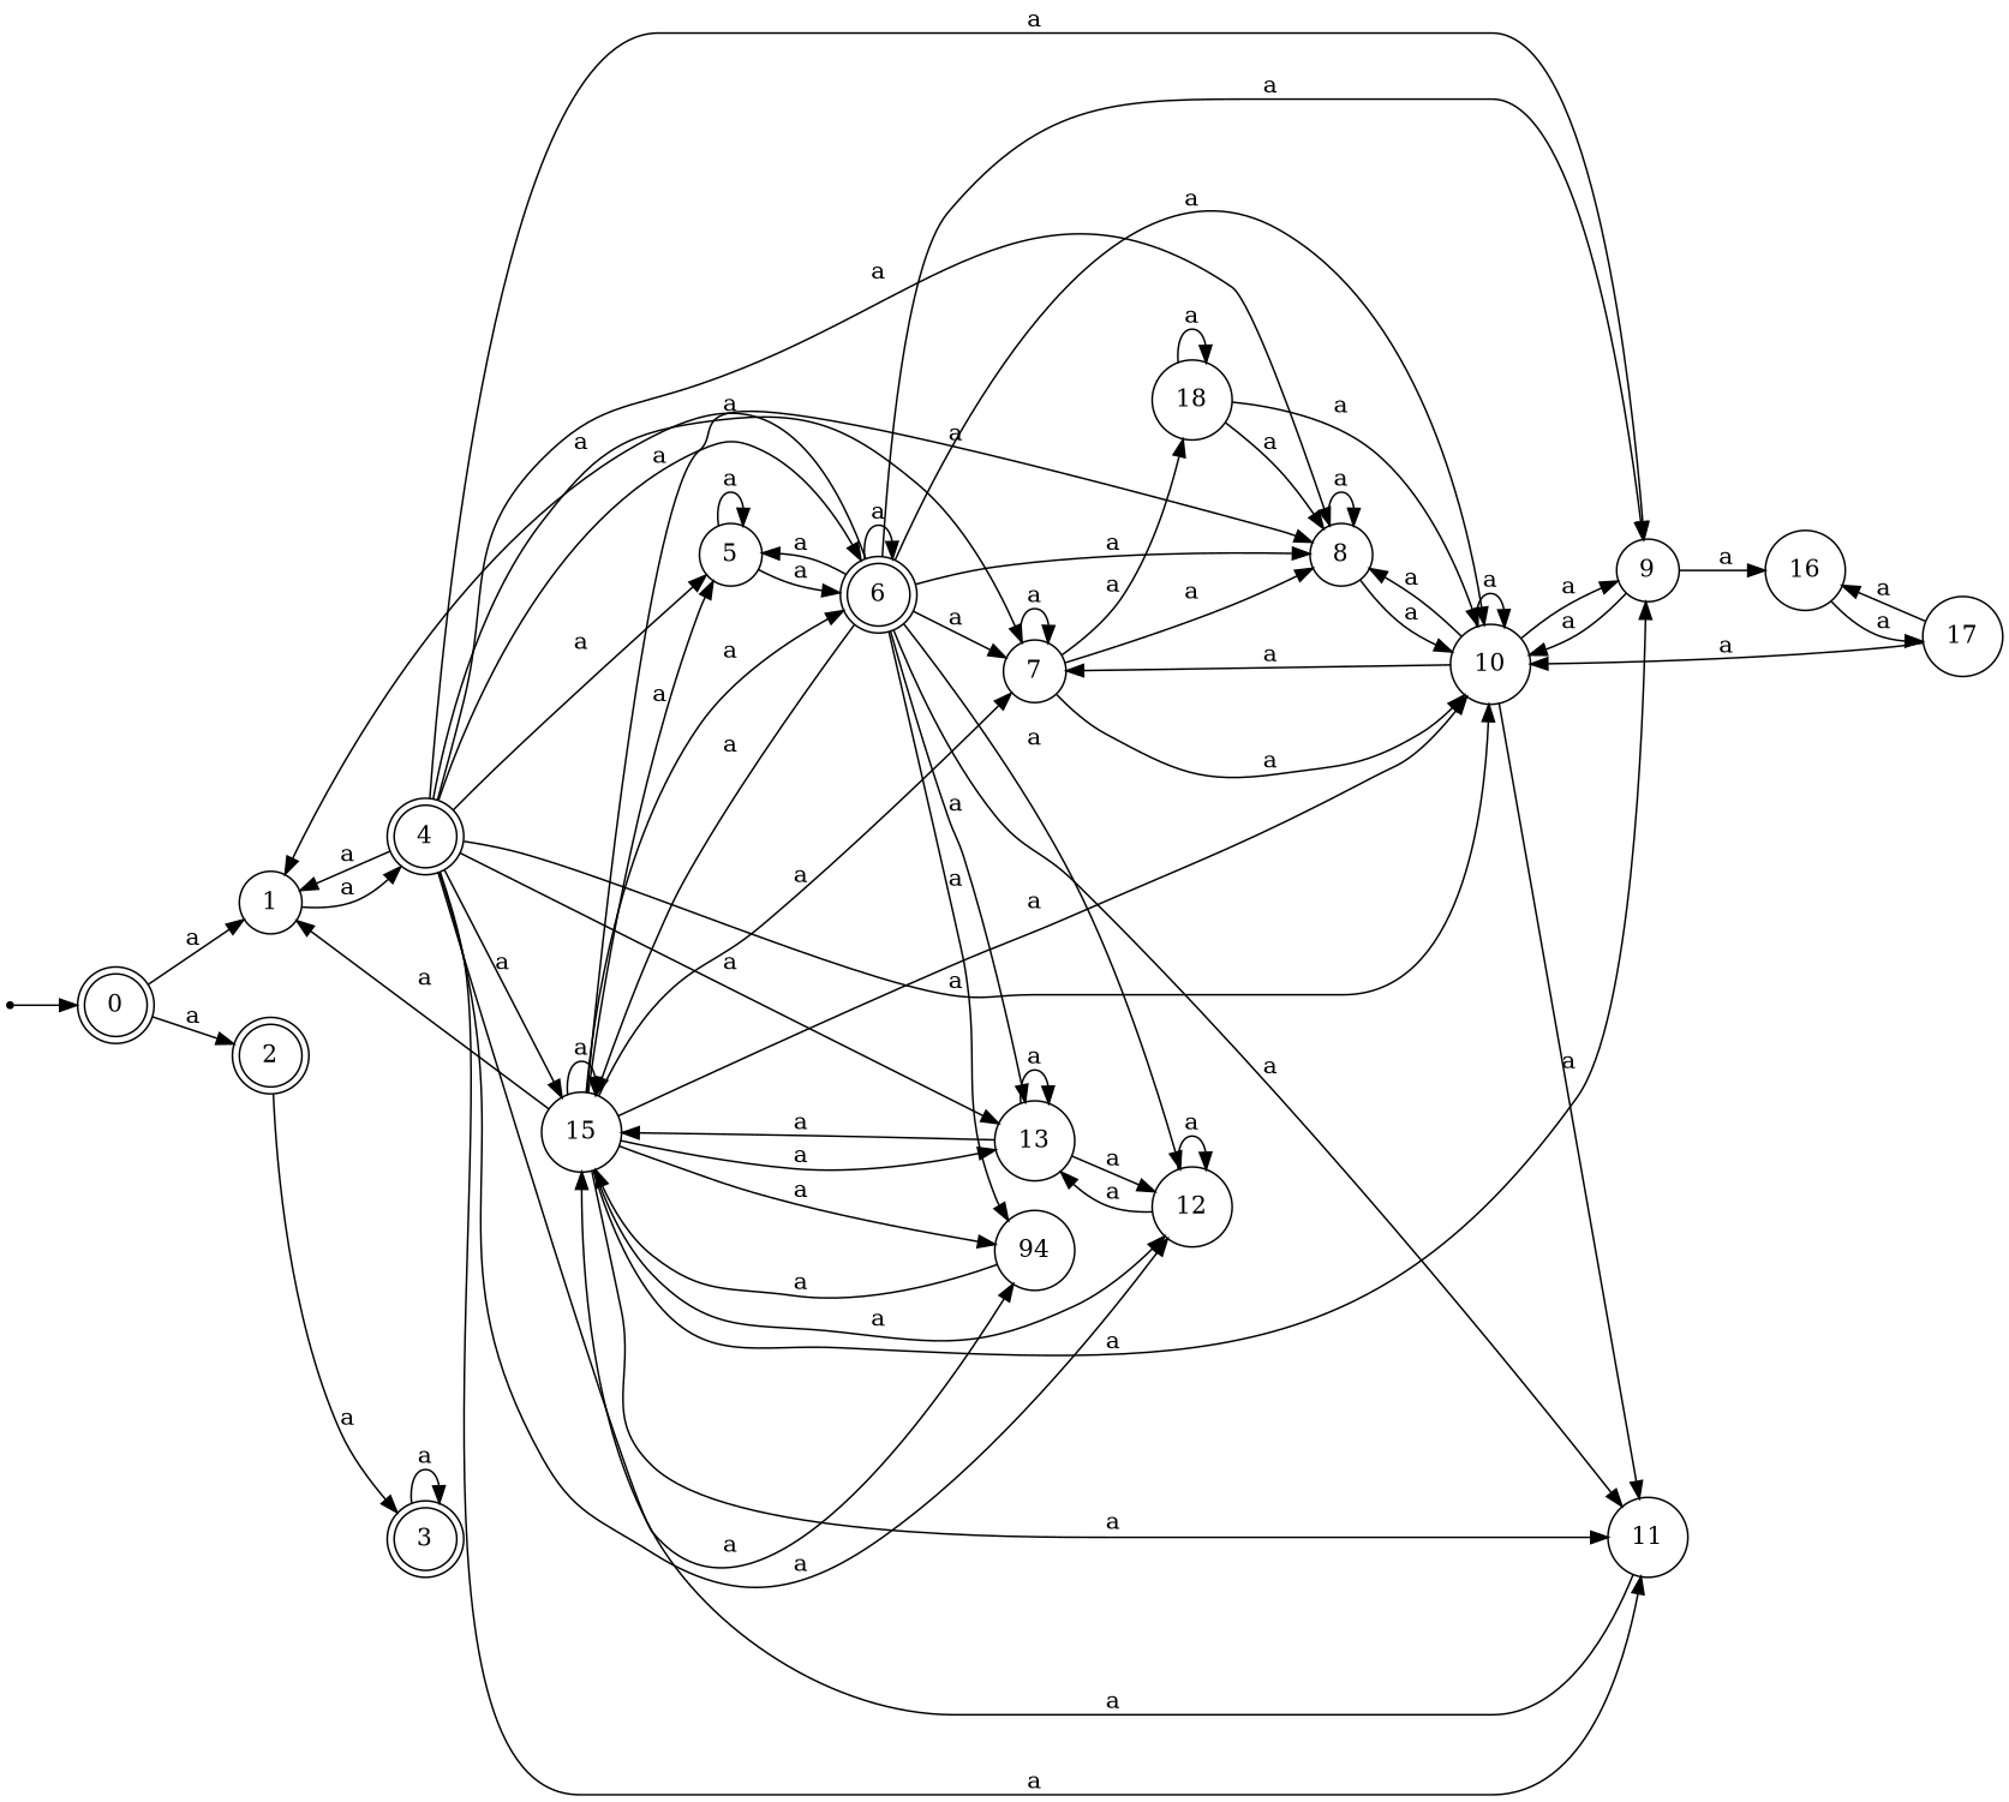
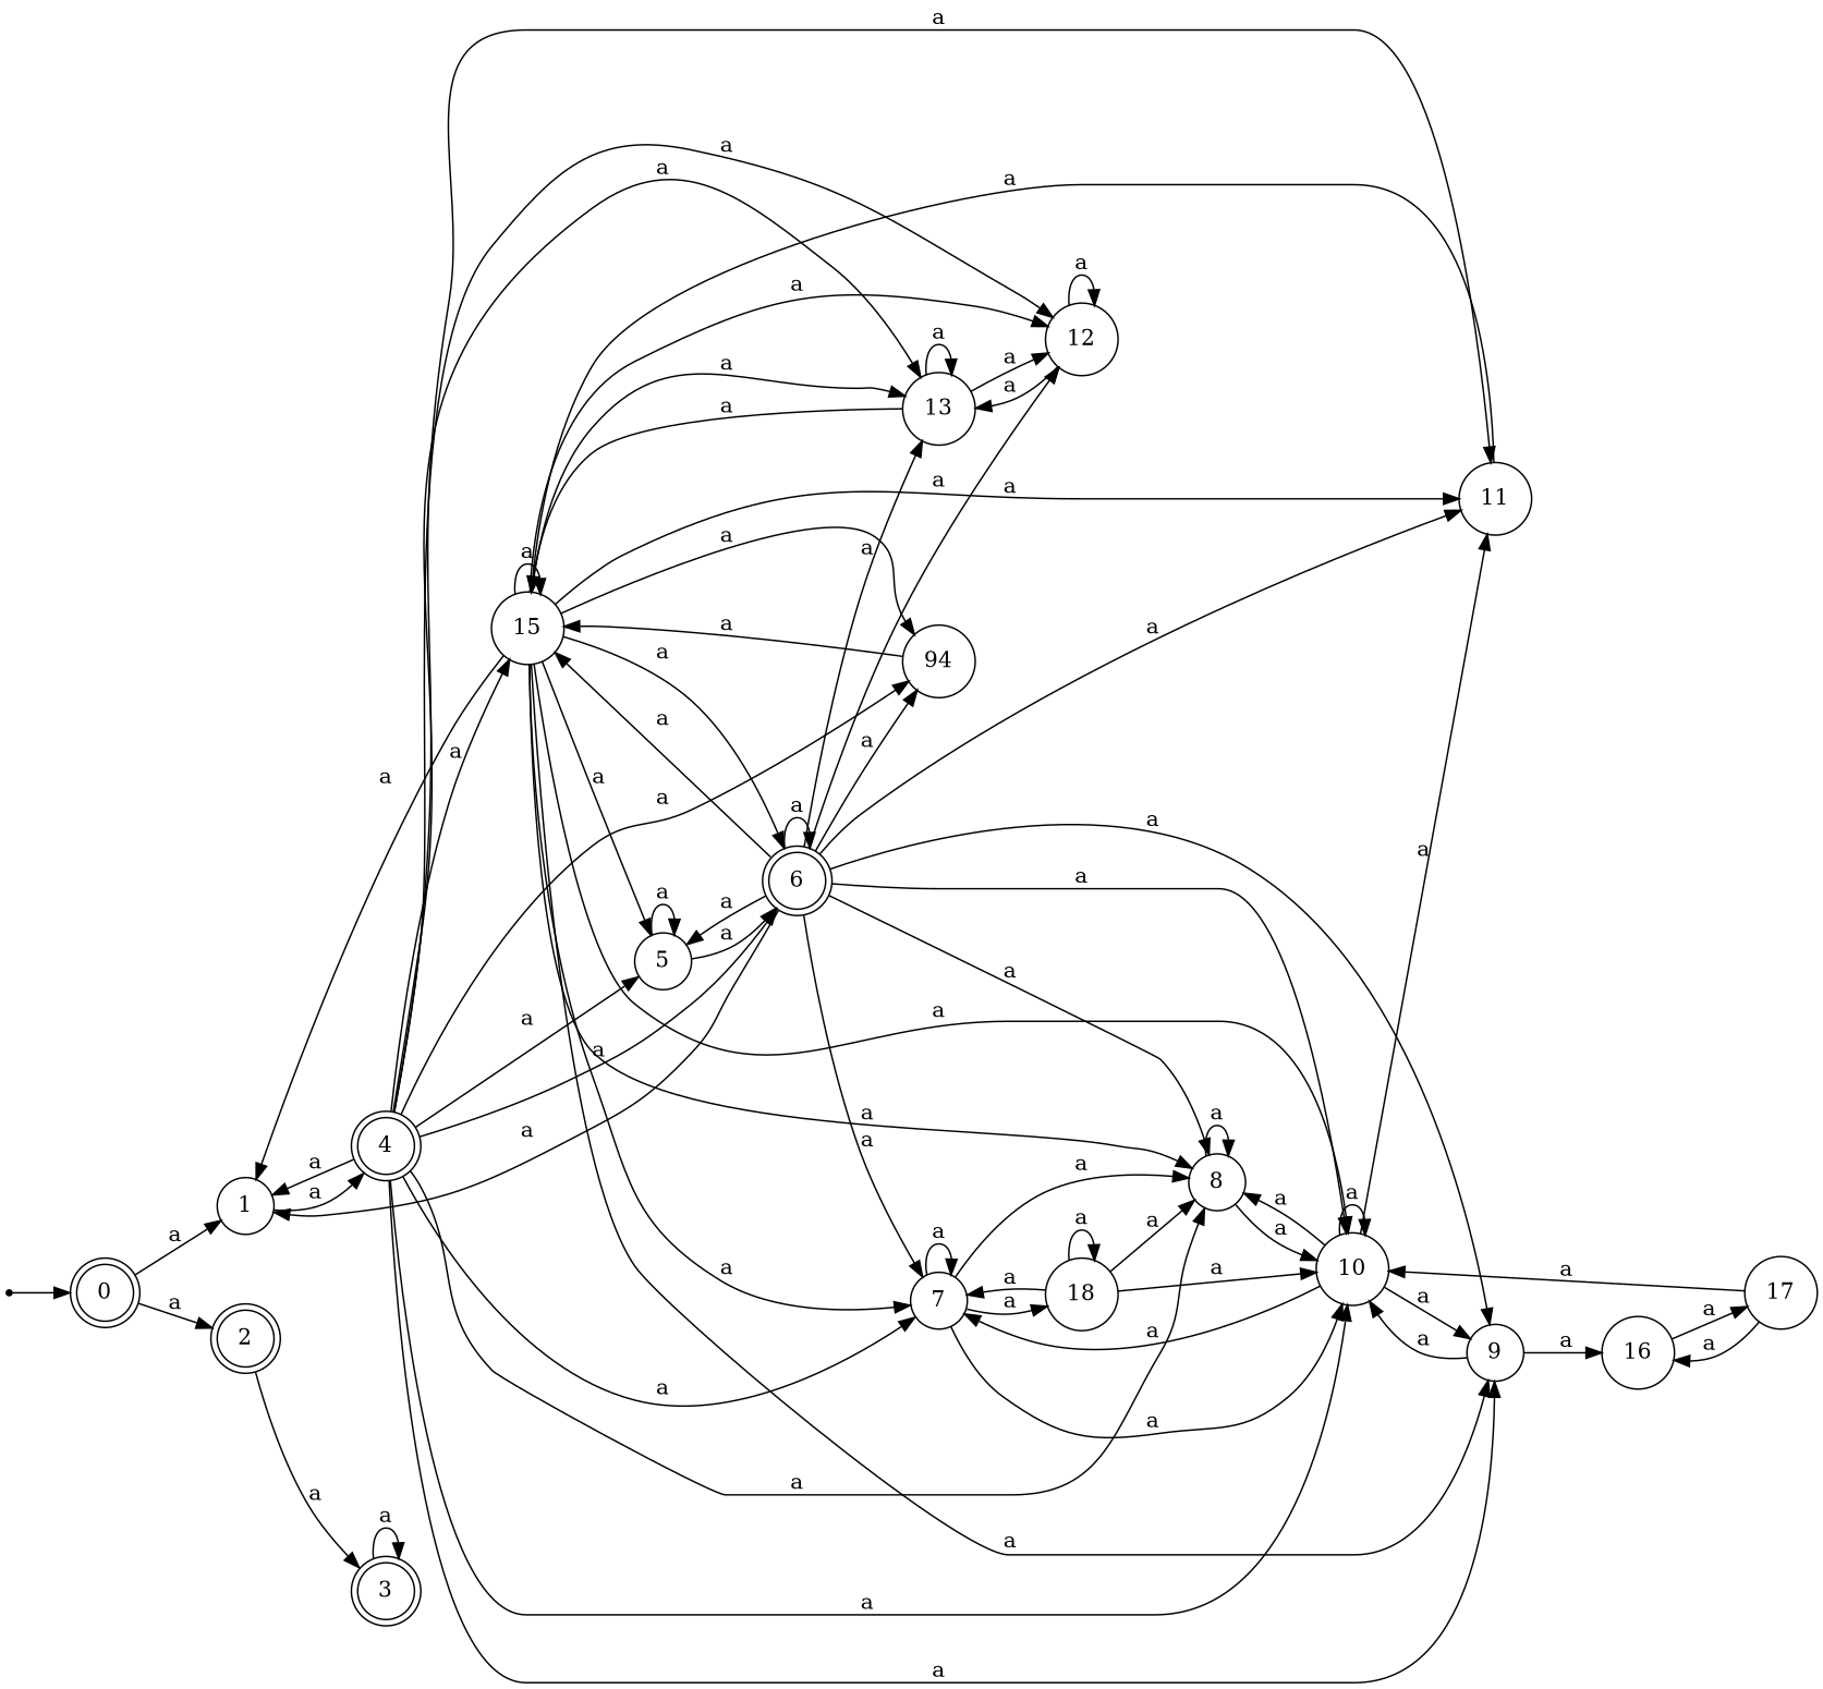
  digraph {
    rankdir=LR
    node [shape=circle]
    dummy0 [shape=point]
    0 [shape=doublecircle]
    1
    2 [shape=doublecircle]
    4 [shape=doublecircle]
    3 [shape=doublecircle]
    5
    6 [shape=doublecircle]
    7
    8
    9
    10
    11
    12
    13
    n16 [label=94]
    15
    18
    16
    17
    dummy0 -> 0
    0 -> 1 [label=a]
    0 -> 2 [label=a]
    1 -> 4 [label=a]
    2 -> 3 [label=a]
    4 -> 1 [label=a]
    4 -> 5 [label=a]
    4 -> 6 [label=a]
    4 -> 7 [label=a]
    4 -> 8 [label=a]
    4 -> 9 [label=a]
    4 -> 10 [label=a]
    4 -> 11 [label=a]
    4 -> 12 [label=a]
    4 -> 13 [label=a]
    4 -> n16 [label=a]
    4 -> 15 [label=a]
    3 -> 3 [label=a]
    5 -> 5 [label=a]
    5 -> 6 [label=a]
    6 -> 1 [label=a]
    6 -> 5 [label=a]
    6 -> 6 [label=a]
    6 -> 7 [label=a]
    6 -> 8 [label=a]
    6 -> 9 [label=a]
    6 -> 10 [label=a]
    6 -> 11 [label=a]
    6 -> 12 [label=a]
    6 -> 13 [label=a]
    6 -> n16 [label=a]
    6 -> 15 [label=a]
    7 -> 7 [label=a]
    7 -> 8 [label=a]
    7 -> 10 [label=a]
    7 -> 18 [label=a]
    8 -> 8 [label=a]
    8 -> 10 [label=a]
    9 -> 10 [label=a]
    9 -> 16 [label=a]
    10 -> 7 [label=a]
    10 -> 8 [label=a]
    10 -> 9 [label=a]
    10 -> 10 [label=a]
    10 -> 11 [label=a]
    11 -> 15 [label=a]
    12 -> 12 [label=a]
    12 -> 13 [label=a]
    13 -> 12 [label=a]
    13 -> 13 [label=a]
    13 -> 15 [label=a]
    n16 -> 15 [label=a]
    15 -> 1 [label=a]
    15 -> 5 [label=a]
    15 -> 6 [label=a]
    15 -> 7 [label=a]
    15 -> 8 [label=a]
    15 -> 9 [label=a]
    15 -> 10 [label=a]
    15 -> 11 [label=a]
    15 -> 12 [label=a]
    15 -> 13 [label=a]
    15 -> n16 [label=a]
    15 -> 15 [label=a]
+   18 -> 7 [label=a]
    18 -> 8 [label=a]
    18 -> 10 [label=a]
    18 -> 18 [label=a]
    16 -> 17 [label=a]
    17 -> 10 [label=a]
    17 -> 16 [label=a]
  }
